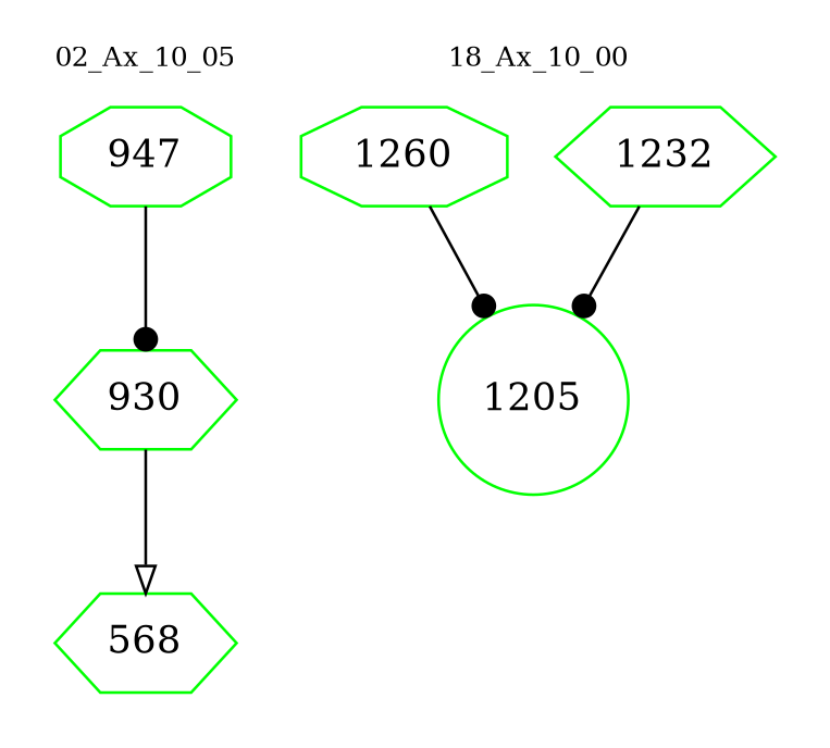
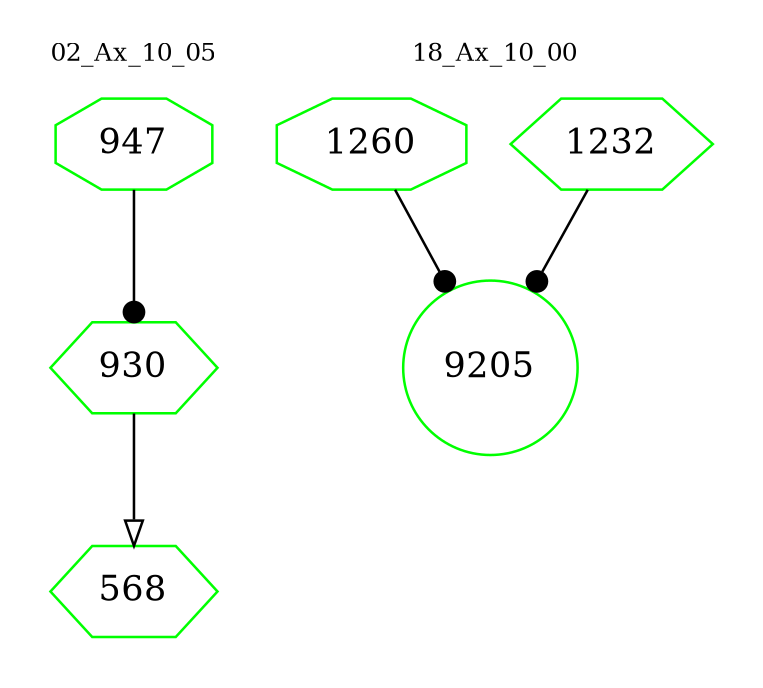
  digraph {
    node [color=green shape=hexagon]
    edge [arrowhead=dot color=black]
    n1 [label=947 shape=octagon]
    n2 [label=930]
    n3 [label=568]
    n4 [label=1232]
-   n5 [label=1205 shape=circle]
+   n5 [label=9205 shape=circle]
    n6 [label=1260 shape=octagon]
    subgraph cluster_1 {
      color=white
      fontsize=10
      label="02_Ax_10_05"
      n1
      n2
      n3
    }
    subgraph cluster_2 {
      color=white
      fontsize=10
      label="18_Ax_10_00"
      n4
      n5
      n6
    }
    n1 -> n2
    n2 -> n3 [arrowhead=onormal]
    n4 -> n5
    n6 -> n5
  }
